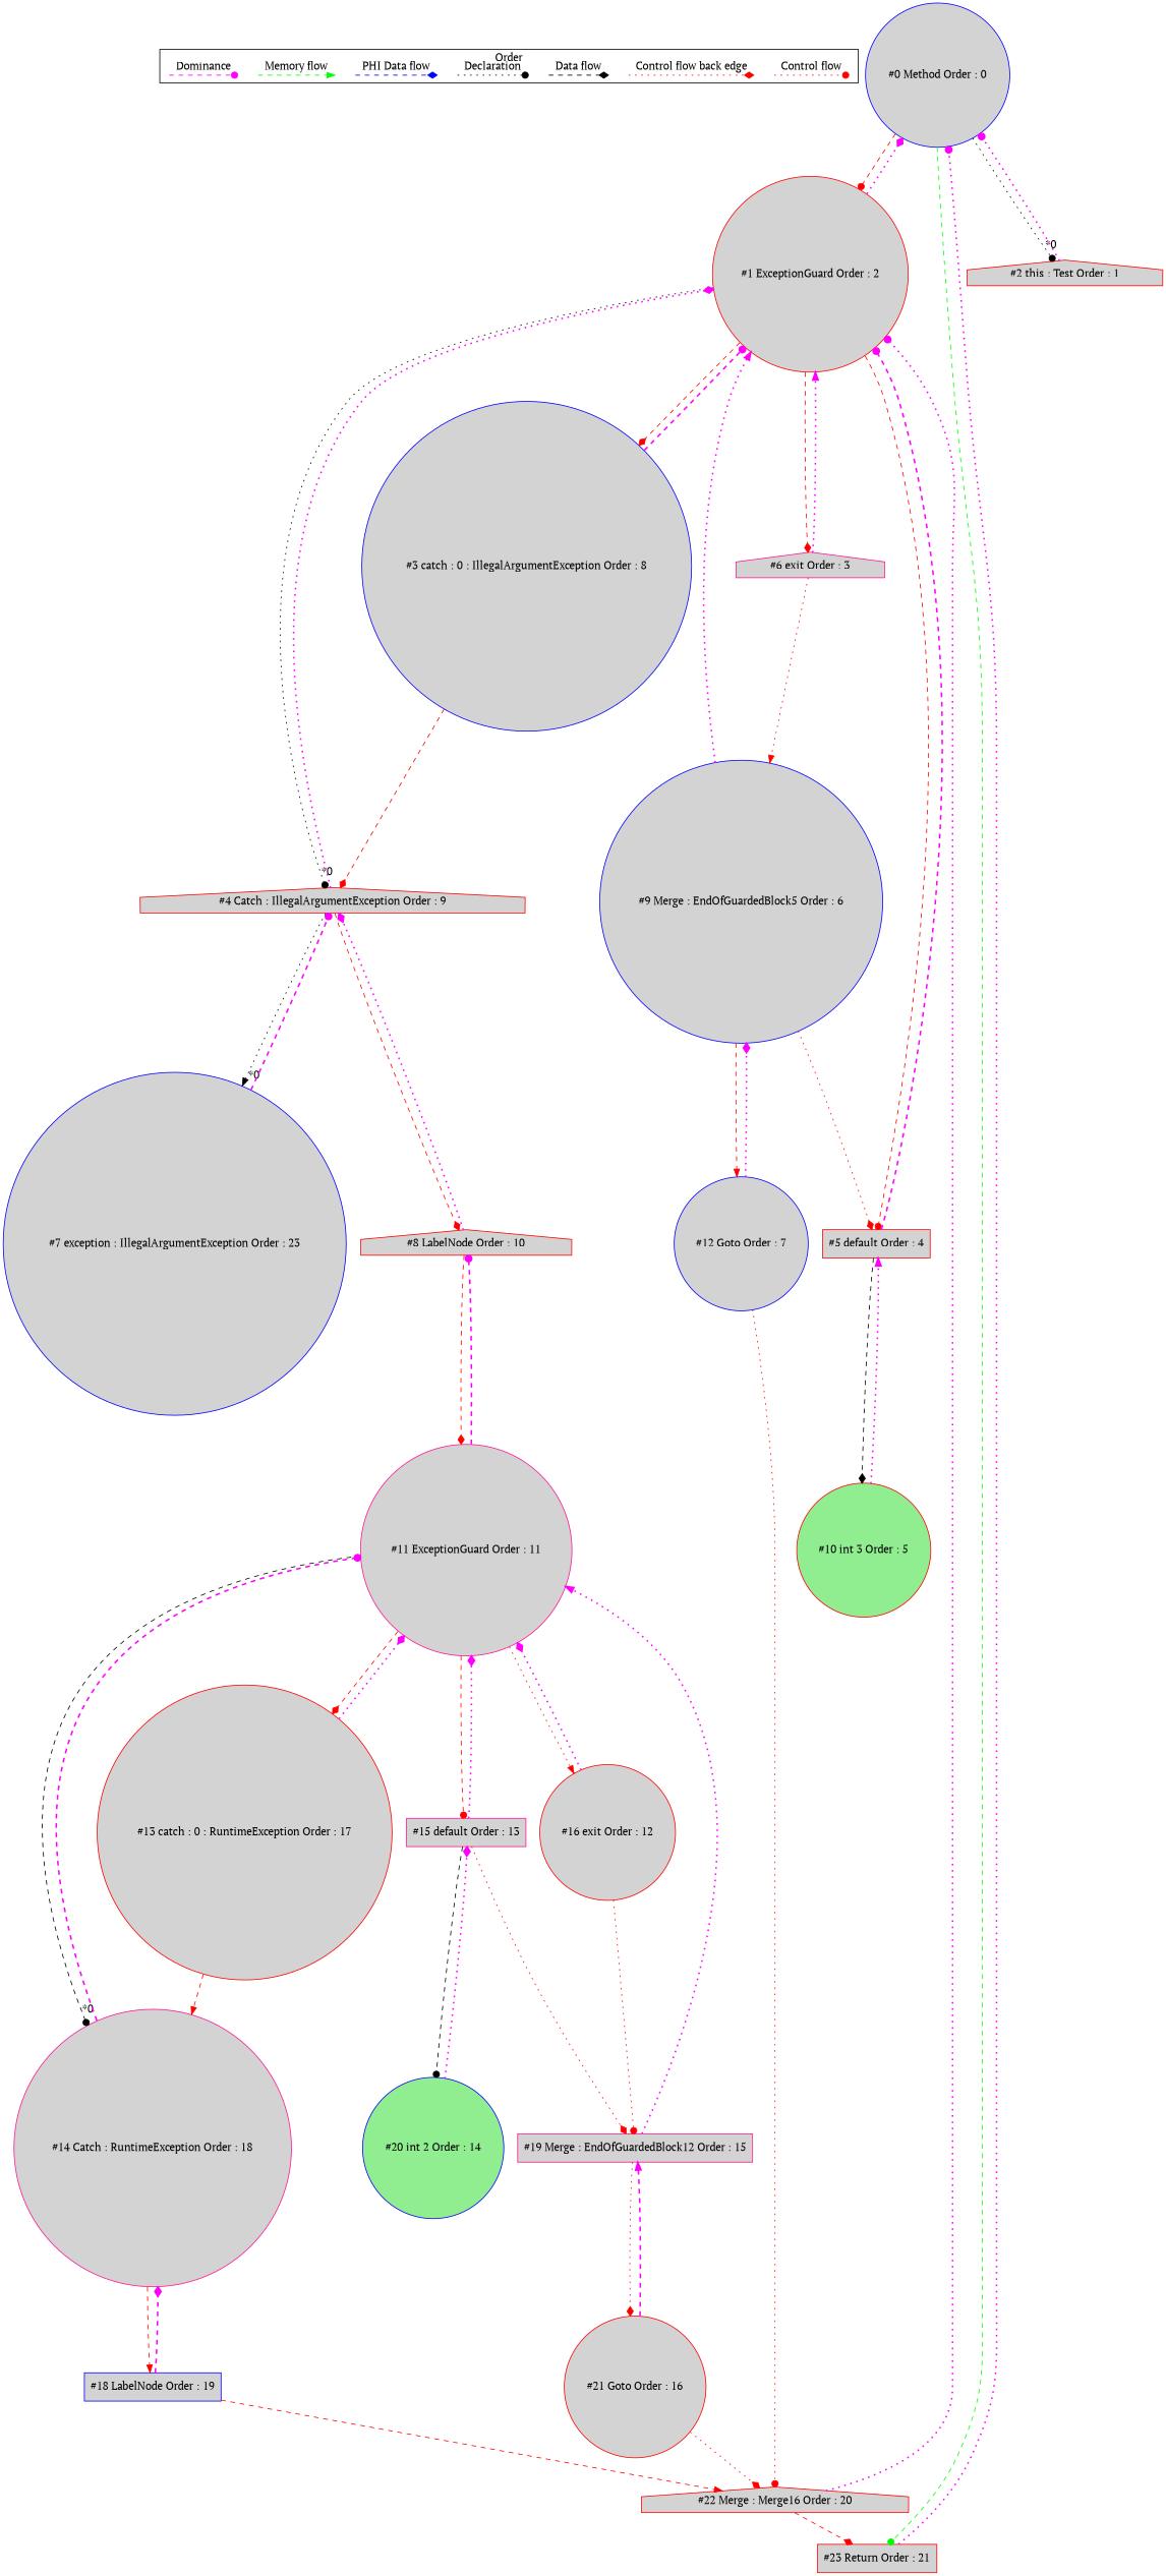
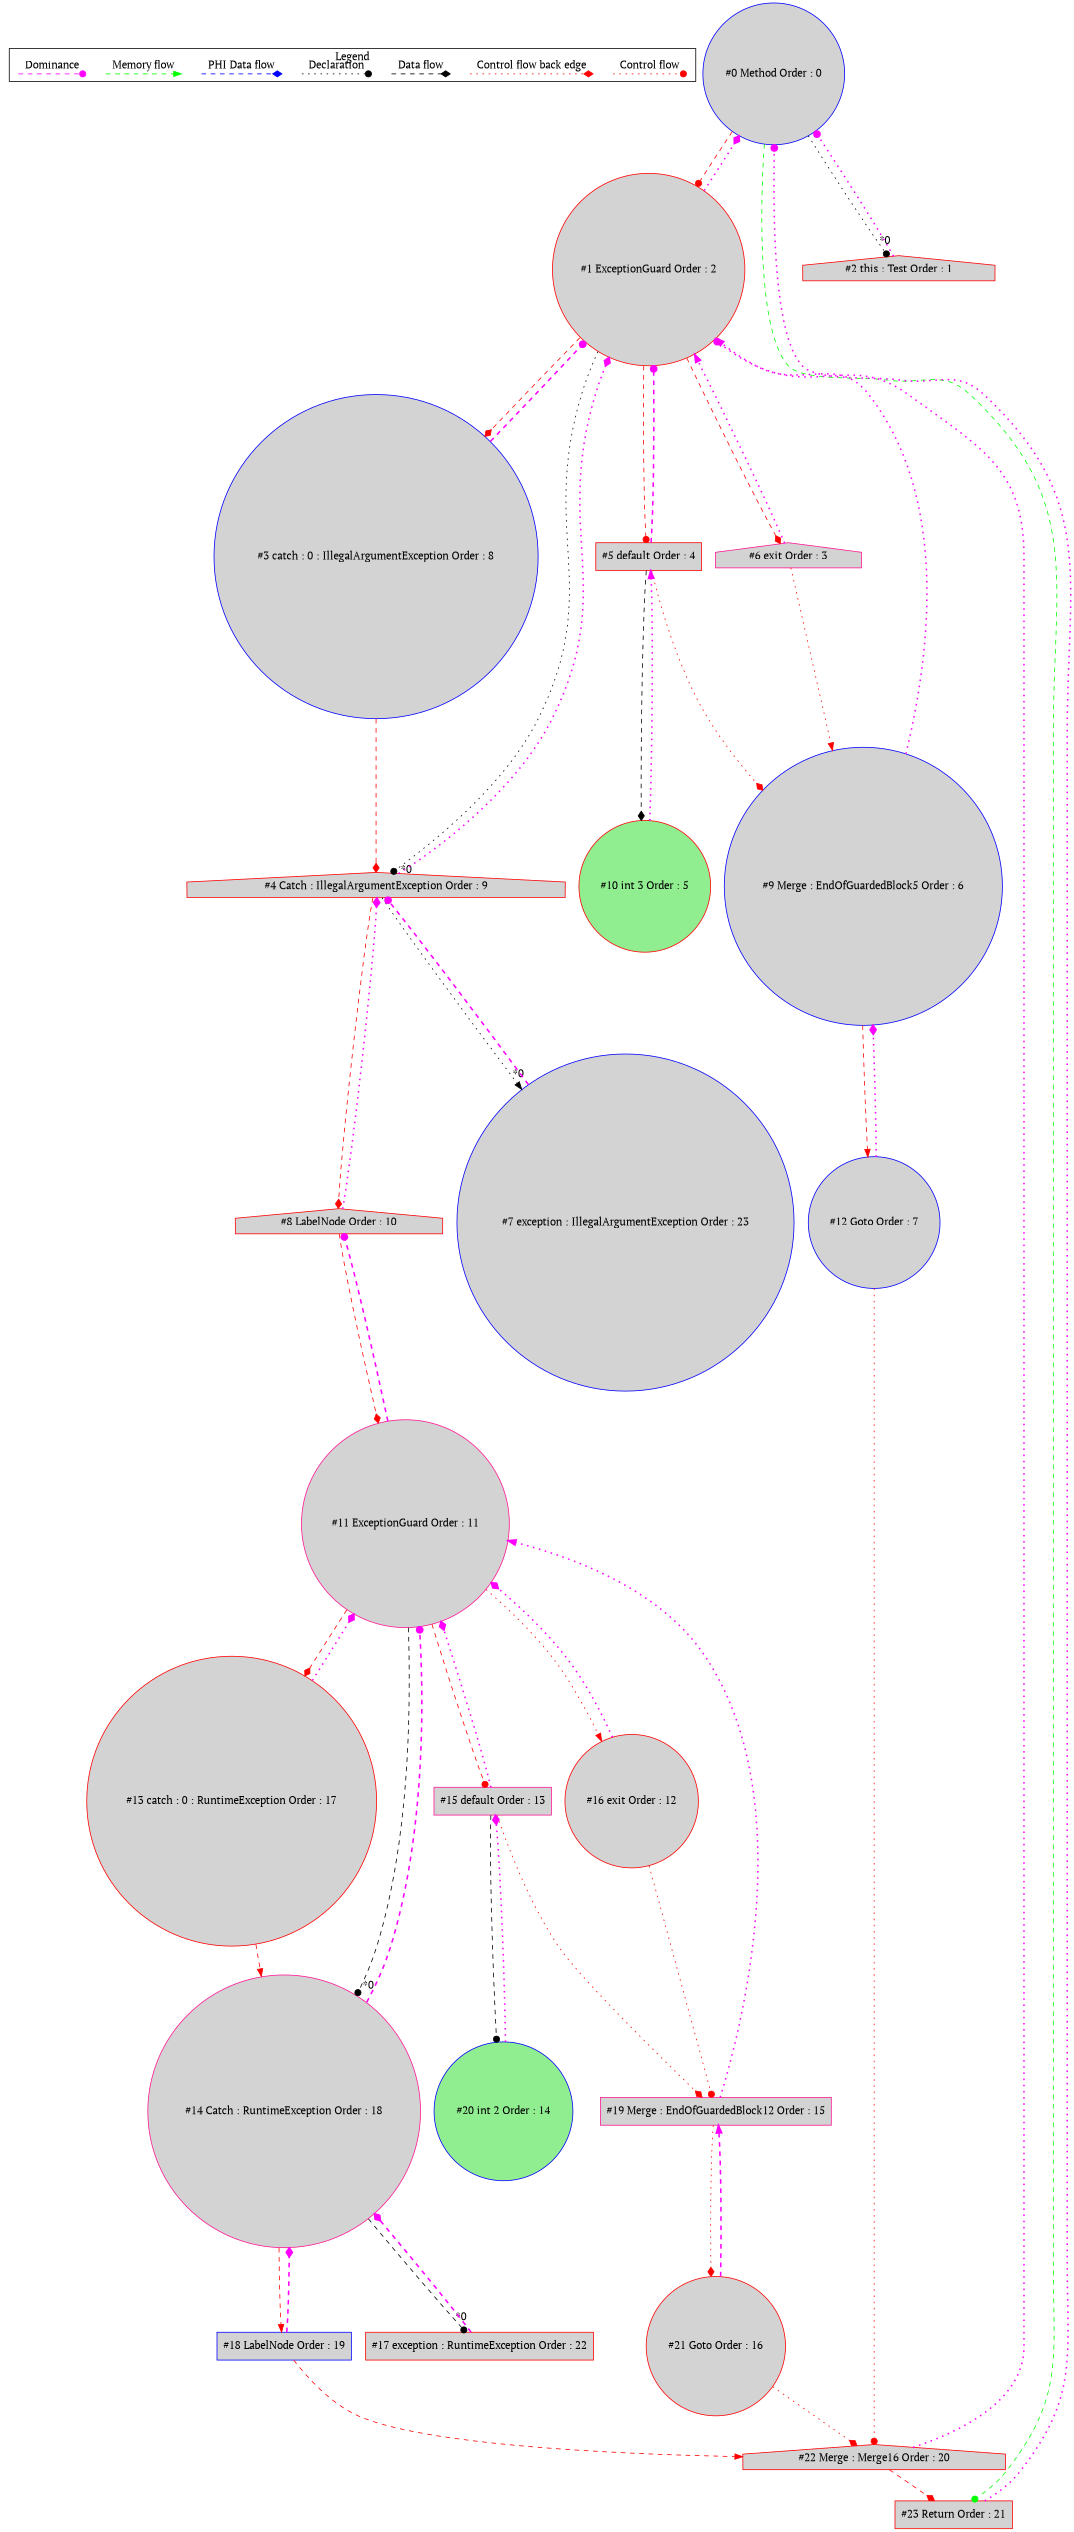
  digraph {
    fontname="PT Serif"
    ordering=in
    node [fontname="PT Serif" shape=point style=filled fillcolor=lightgrey]
    edge [arrowhead=diamond color=red fontname="PT Serif" style=dashed]
    c0 [style=invis fillcolor=""]
    c1 [style=invis fillcolor=""]
    c2 [style=invis fillcolor=""]
    c3 [style=invis fillcolor=""]
    d0 [style=invis fillcolor=""]
    d1 [style=invis fillcolor=""]
    d2 [style=invis fillcolor=""]
    d3 [style=invis fillcolor=""]
    d4 [style=invis fillcolor=""]
    d5 [style=invis fillcolor=""]
    d6 [style=invis fillcolor=""]
    d7 [style=invis fillcolor=""]
    d8 [style=invis fillcolor=""]
    d9 [style=invis fillcolor=""]
    n15 [color=blue label="#0 Method Order : 0" shape=circle]
    n16 [color=red label="#1 ExceptionGuard Order : 2" shape=circle]
    n17 [color=red label="#2 this : Test Order : 1" shape=house]
    n18 [color=red label="#23 Return Order : 21" shape=box]
    n19 [color=blue label="#3 catch : 0 : IllegalArgumentException Order : 8" shape=circle]
    n20 [color=red label="#4 Catch : IllegalArgumentException Order : 9" shape=house]
    n21 [color=red label="#5 default Order : 4" shape=box]
    n22 [color=deeppink label="#6 exit Order : 3" shape=house]
    n23 [color=blue label="#7 exception : IllegalArgumentException Order : 23" shape=circle]
    n24 [color=red label="#8 LabelNode Order : 10" shape=house]
    n25 [color=blue label="#9 Merge : EndOfGuardedBlock5 Order : 6" shape=circle]
    n26 [color=red fillcolor=lightgreen label="#10 int 3 Order : 5" shape=circle]
    n27 [color=deeppink label="#11 ExceptionGuard Order : 11" shape=circle]
    n28 [color=blue label="#12 Goto Order : 7" shape=circle]
    n29 [color=red label="#13 catch : 0 : RuntimeException Order : 17" shape=circle]
    n30 [color=deeppink label="#14 Catch : RuntimeException Order : 18" shape=circle]
    n31 [color=deeppink label="#15 default Order : 13" shape=box]
    n32 [color=red label="#16 exit Order : 12" shape=circle]
    n33 [color=red label="#22 Merge : Merge16 Order : 20" shape=house]
+   n34 [color=red label="#17 exception : RuntimeException Order : 22" shape=box]
    n35 [color=blue label="#18 LabelNode Order : 19" shape=box]
    n36 [color=deeppink label="#19 Merge : EndOfGuardedBlock12 Order : 15" shape=box]
    n37 [color=blue fillcolor=lightgreen label="#20 int 2 Order : 14" shape=circle]
    n38 [color=red label="#21 Goto Order : 16" shape=circle]
    subgraph cluster_1 {
-     label=Order
+     label=Legend
      subgraph sub_2 {
        label=Legend
        rank=same
        c0
        c1
        c2
        c3
        d0
        d1
        d2
        d3
        d4
        d5
        d6
        d7
        d8
        d9
      }
    }
    c0 -> c1 [arrowhead=dot label="Control flow" style=dotted]
    c2 -> c3 [label="Control flow back edge" style=dotted]
    d0 -> d1 [label="Data flow" color=""]
    d2 -> d3 [arrowhead=dot label=Declaration style=dotted color=""]
    d4 -> d5 [color=blue label="PHI Data flow"]
    d6 -> d7 [arrowhead=normal color=green label="Memory flow"]
    d8 -> d9 [arrowhead=dot color=fuchsia label=Dominance]
    n15 -> n16 [arrowhead=dot fontcolor=red labeldistance=2]
    n15 -> n17 [arrowhead=dot headlabel="*0" labeldistance=2 style=dotted color=""]
    n15 -> n18 [arrowhead=dot color=green constraint=false labeldistance=2]
    n16 -> n15 [color=fuchsia dir=forward penwidth=2 style=dotted]
    n16 -> n19 [fontcolor=red labeldistance=2]
    n16 -> n20 [arrowhead=dot headlabel="*0" labeldistance=2 style=dotted color=""]
    n16 -> n21 [arrowhead=dot fontcolor=red labeldistance=2]
    n16 -> n22 [fontcolor=red labeldistance=2]
    n17 -> n15 [arrowhead=dot color=fuchsia dir=forward penwidth=2 style=dotted]
    n18 -> n15 [arrowhead=dot color=fuchsia dir=forward penwidth=2 style=dotted]
    n19 -> n16 [arrowhead=dot color=fuchsia dir=forward penwidth=2]
    n19 -> n20 [fontcolor=red labeldistance=2]
    n20 -> n16 [color=fuchsia dir=forward penwidth=2 style=dotted]
    n20 -> n23 [arrowhead=normal headlabel="*0" labeldistance=2 style=dotted color=""]
    n20 -> n24 [fontcolor=red labeldistance=2]
    n21 -> n16 [arrowhead=dot color=fuchsia dir=forward penwidth=2]
-   n25 -> n21 [fontcolor=red labeldistance=2 style=dotted]
+   n21 -> n25 [fontcolor=red labeldistance=2 style=dotted]
    n21 -> n26 [color=""]
    n22 -> n16 [arrowhead=normal color=fuchsia dir=forward penwidth=2 style=dotted]
    n22 -> n25 [arrowhead=normal fontcolor=red labeldistance=2 style=dotted]
    n23 -> n20 [arrowhead=dot color=fuchsia dir=forward penwidth=2]
    n24 -> n20 [color=fuchsia dir=forward penwidth=2 style=dotted]
    n24 -> n27 [fontcolor=red labeldistance=2]
    n25 -> n16 [arrowhead=normal color=fuchsia dir=forward penwidth=2 style=dotted]
    n25 -> n28 [arrowhead=normal fontcolor=red labeldistance=2]
    n26 -> n21 [arrowhead=normal color=fuchsia dir=forward penwidth=2 style=dotted]
    n27 -> n24 [arrowhead=dot color=fuchsia dir=forward penwidth=2]
    n27 -> n29 [fontcolor=red labeldistance=2]
    n27 -> n30 [arrowhead=dot headlabel="*0" labeldistance=2 color=""]
    n27 -> n31 [arrowhead=dot fontcolor=red labeldistance=2]
    n27 -> n32 [arrowhead=normal fontcolor=red labeldistance=2 style=dotted]
    n28 -> n25 [color=fuchsia dir=forward penwidth=2 style=dotted]
    n28 -> n33 [arrowhead=dot fontcolor=red labeldistance=2 style=dotted]
    n29 -> n27 [color=fuchsia dir=forward penwidth=2 style=dotted]
    n29 -> n30 [arrowhead=normal fontcolor=red labeldistance=2]
    n30 -> n27 [arrowhead=dot color=fuchsia dir=forward penwidth=2]
+   n30 -> n34 [arrowhead=dot headlabel="*0" labeldistance=2 color=""]
    n30 -> n35 [arrowhead=normal fontcolor=red labeldistance=2]
    n31 -> n27 [color=fuchsia dir=forward penwidth=2 style=dotted]
    n31 -> n36 [fontcolor=red labeldistance=2 style=dotted]
    n31 -> n37 [arrowhead=dot color=""]
    n32 -> n27 [color=fuchsia dir=forward penwidth=2 style=dotted]
    n32 -> n36 [arrowhead=dot fontcolor=red labeldistance=2 style=dotted]
    n33 -> n16 [arrowhead=dot color=fuchsia dir=forward penwidth=2 style=dotted]
    n33 -> n18 [fontcolor=red labeldistance=2]
+   n34 -> n30 [color=fuchsia dir=forward penwidth=2]
    n35 -> n30 [color=fuchsia dir=forward penwidth=2]
    n35 -> n33 [arrowhead=normal fontcolor=red labeldistance=2]
    n36 -> n27 [arrowhead=normal color=fuchsia dir=forward penwidth=2 style=dotted]
    n36 -> n38 [fontcolor=red labeldistance=2 style=dotted]
    n37 -> n31 [color=fuchsia dir=forward penwidth=2 style=dotted]
    n38 -> n33 [fontcolor=red labeldistance=2 style=dotted]
    n38 -> n36 [arrowhead=normal color=fuchsia dir=forward penwidth=2]
  }
